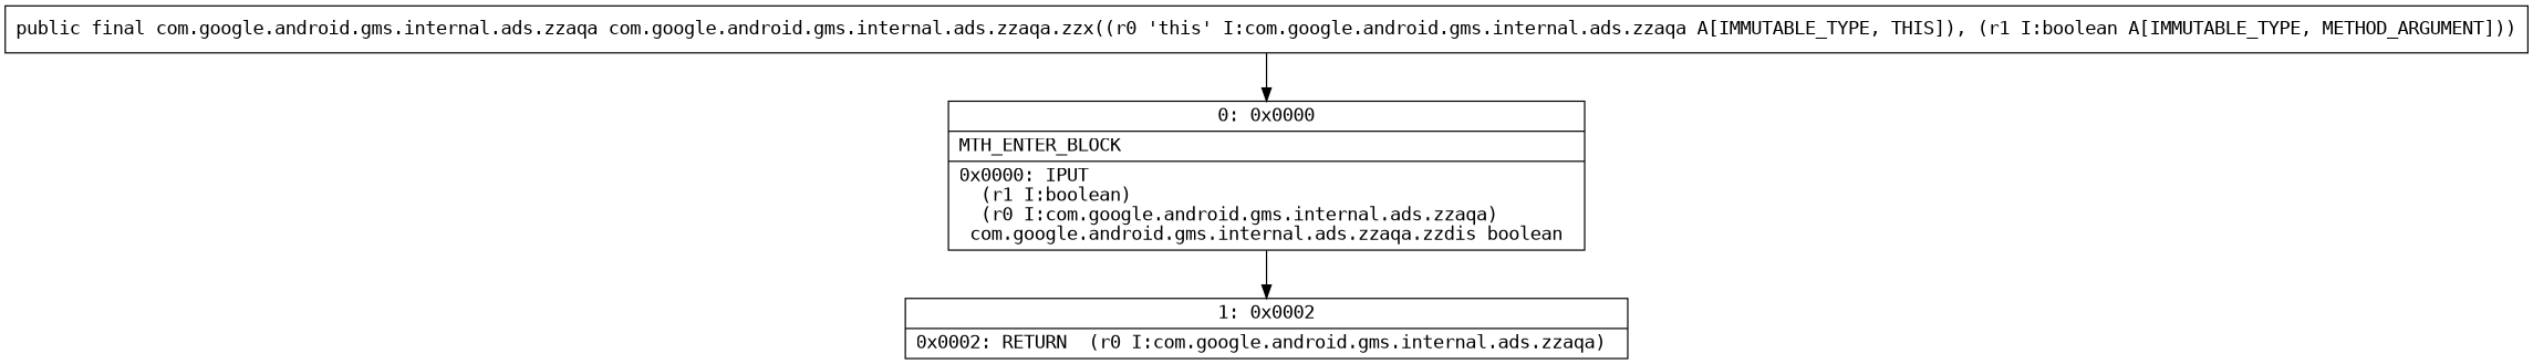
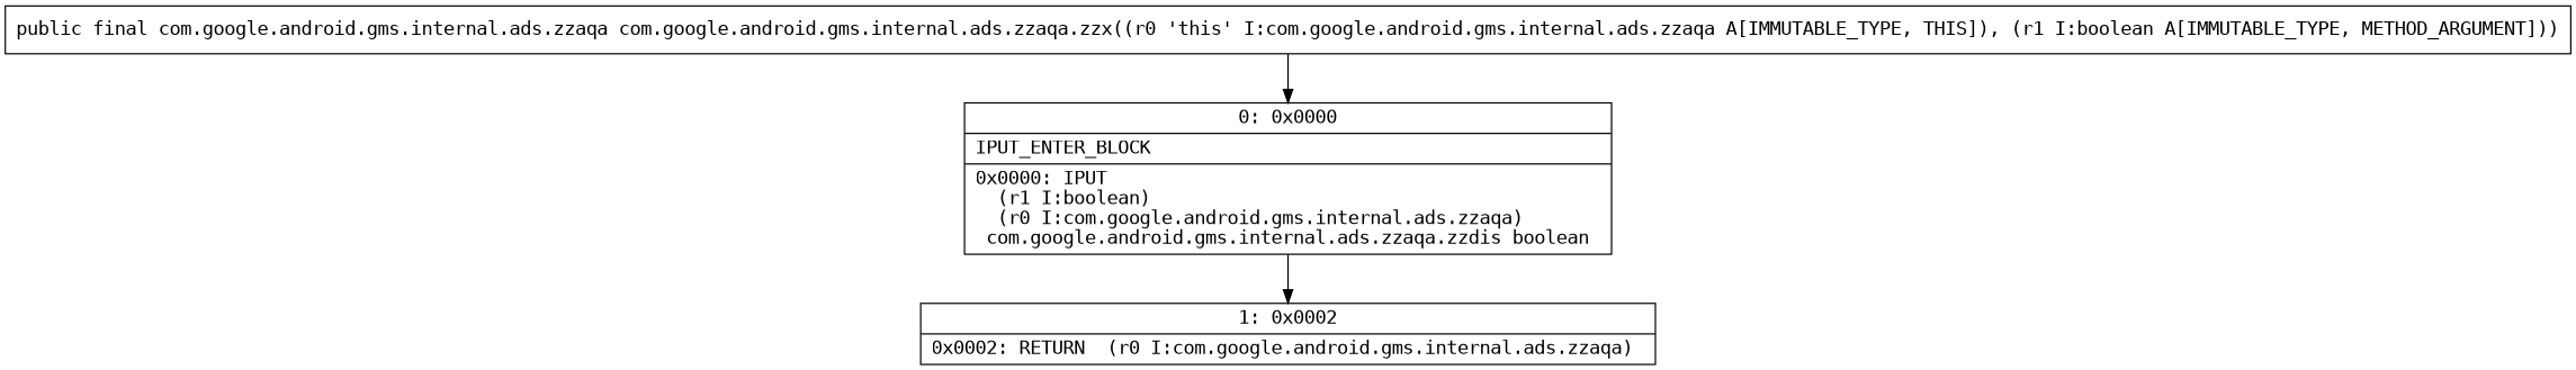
  digraph {
    fontname="DejaVu Sans Mono"
    node [shape=record fontname="DejaVu Sans Mono"]
    edge [fontname="DejaVu Sans Mono"]
-   n1 [label="{0\:\ 0x0000|MTH_ENTER_BLOCK\l|0x0000: IPUT  \l  (r1 I:boolean)\l  (r0 I:com.google.android.gms.internal.ads.zzaqa)\l com.google.android.gms.internal.ads.zzaqa.zzdis boolean \l}"]
+   n1 [label="{0\:\ 0x0000|IPUT_ENTER_BLOCK\l|0x0000: IPUT  \l  (r1 I:boolean)\l  (r0 I:com.google.android.gms.internal.ads.zzaqa)\l com.google.android.gms.internal.ads.zzaqa.zzdis boolean \l}"]
    n2 [label="{1\:\ 0x0002|0x0002: RETURN  (r0 I:com.google.android.gms.internal.ads.zzaqa) \l}"]
    n3 [label="{public final com.google.android.gms.internal.ads.zzaqa com.google.android.gms.internal.ads.zzaqa.zzx((r0 'this' I:com.google.android.gms.internal.ads.zzaqa A[IMMUTABLE_TYPE, THIS]), (r1 I:boolean A[IMMUTABLE_TYPE, METHOD_ARGUMENT])) }"]
    n1 -> n2
    n3 -> n1
  }
